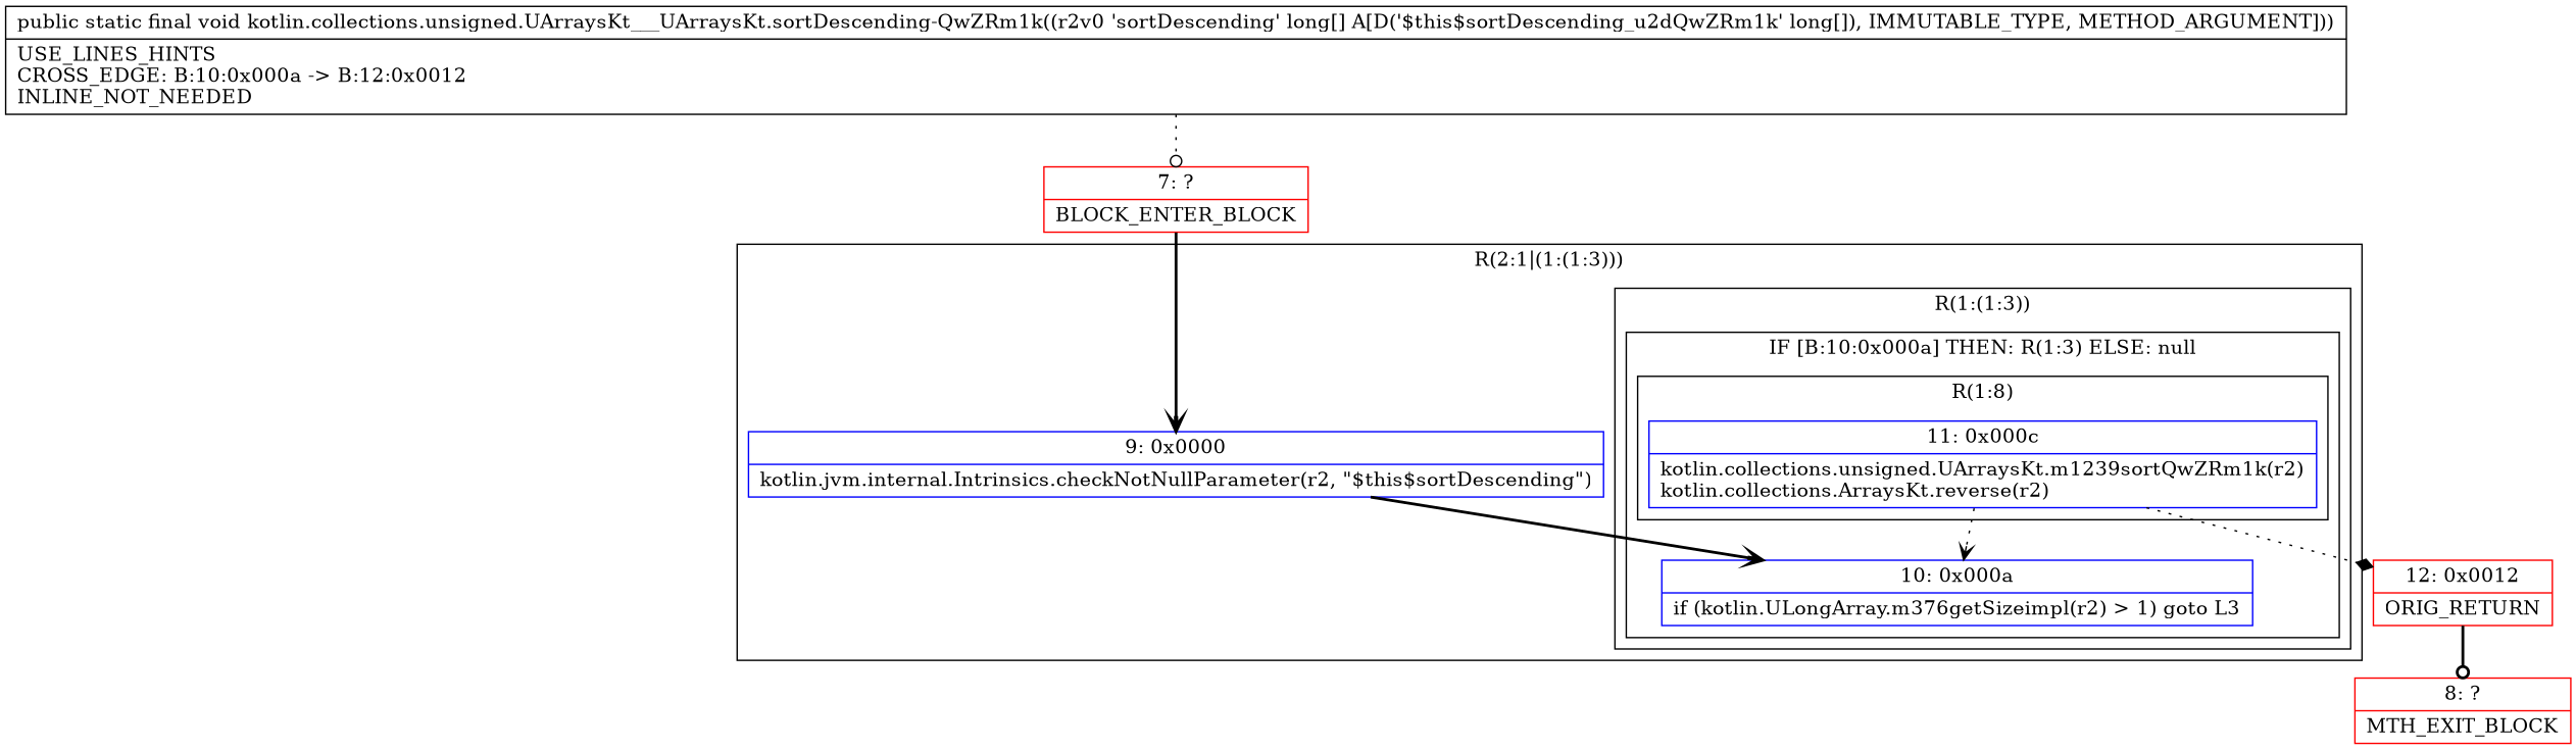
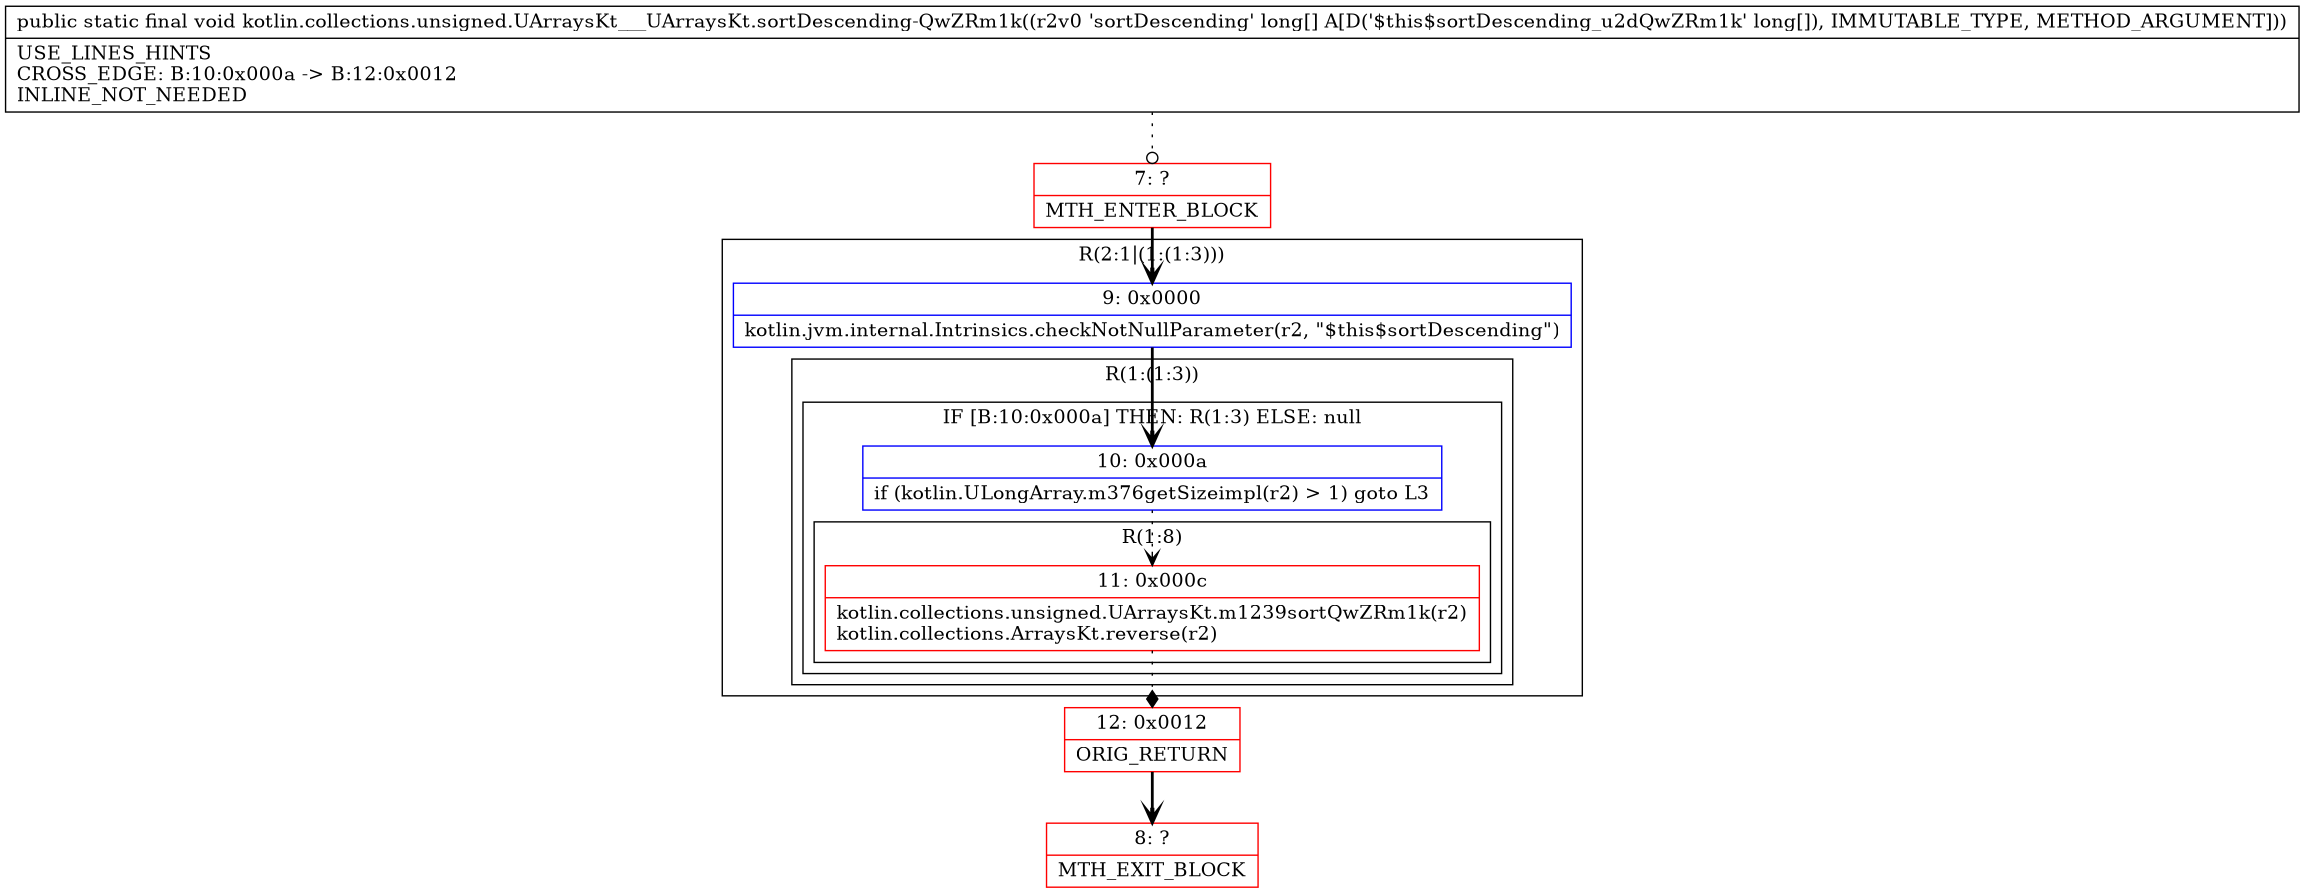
  digraph {
    node [color=blue shape=record]
    edge [arrowhead=vee style=dotted]
-   n1 [label="{11\:\ 0x000c|kotlin.collections.unsigned.UArraysKt.m1239sortQwZRm1k(r2)\lkotlin.collections.ArraysKt.reverse(r2)\l}"]
+   n1 [color=red label="{11\:\ 0x000c|kotlin.collections.unsigned.UArraysKt.m1239sortQwZRm1k(r2)\lkotlin.collections.ArraysKt.reverse(r2)\l}"]
    n2 [label="{10\:\ 0x000a|if (kotlin.ULongArray.m376getSizeimpl(r2) \> 1) goto L3\l}"]
    n3 [label="{9\:\ 0x0000|kotlin.jvm.internal.Intrinsics.checkNotNullParameter(r2, \"$this$sortDescending\")\l}"]
    n4 [color=red label="{12\:\ 0x0012|ORIG_RETURN\l}"]
    n5 [color=red label="{8\:\ ?|MTH_EXIT_BLOCK\l}"]
-   n6 [color=red label="{7\:\ ?|BLOCK_ENTER_BLOCK\l}"]
+   n6 [color=red label="{7\:\ ?|MTH_ENTER_BLOCK\l}"]
    n7 [label="{public static final void kotlin.collections.unsigned.UArraysKt___UArraysKt.sortDescending\-QwZRm1k((r2v0 'sortDescending' long[] A[D('$this$sortDescending_u2dQwZRm1k' long[]), IMMUTABLE_TYPE, METHOD_ARGUMENT]))  | USE_LINES_HINTS\lCROSS_EDGE: B:10:0x000a \-\> B:12:0x0012\lINLINE_NOT_NEEDED\l}" color=""]
    subgraph cluster_1 {
      label="R(2:1|(1:(1:3)))"
      n3
      subgraph cluster_2 {
        label="R(1:(1:3))"
        subgraph cluster_3 {
          label="IF [B:10:0x000a] THEN: R(1:3) ELSE: null"
          n2
          subgraph cluster_4 {
            label="R(1:8)"
            n1
          }
        }
      }
    }
    n1 -> n4 [arrowhead=diamond]
-   n1 -> n2
+   n2 -> n1
    n3 -> n2 [style=bold]
-   n4 -> n5 [arrowhead=odot style=bold]
+   n4 -> n5 [style=bold]
    n6 -> n3 [style=bold]
    n7 -> n6 [arrowhead=odot]
  }
